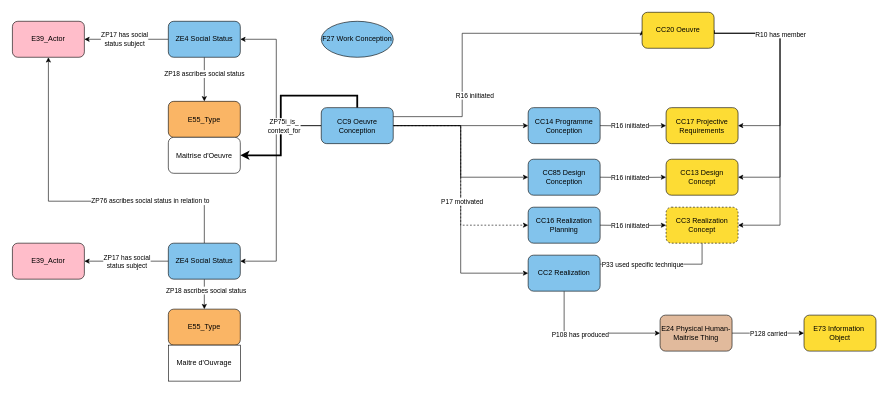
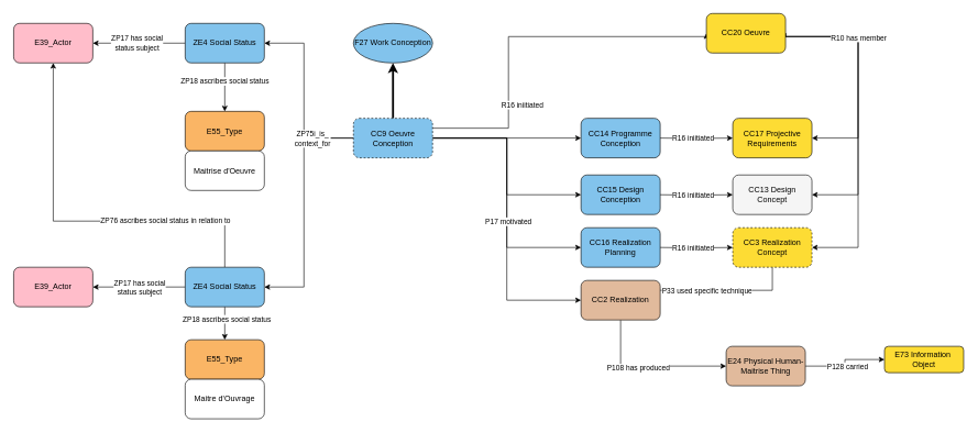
  <mxCell id="0" />
  <mxCell id="1" parent="0" />
  <mxCell id="2" style="edgeStyle=orthogonalEdgeStyle;rounded=0;orthogonalLoop=1;jettySize=auto;html=1;exitX=0;exitY=0.5;exitDx=0;exitDy=0;entryX=1;entryY=0.5;entryDx=0;entryDy=0;" edge="1" parent="1" source="11" target="42"><mxGeometry relative="1" as="geometry"><Array as="points"><mxPoint x="460" y="209" /><mxPoint x="460" y="435" /></Array></mxGeometry></mxCell>
- <mxCell id="3" style="edgeStyle=orthogonalEdgeStyle;rounded=0;orthogonalLoop=1;jettySize=auto;html=1;exitX=0.5;exitY=0;exitDx=0;exitDy=0;strokeWidth=3;" edge="1" parent="1" source="11" target="52"><mxGeometry relative="1" as="geometry" /></mxCell>
+ <mxCell id="3" style="edgeStyle=orthogonalEdgeStyle;rounded=0;orthogonalLoop=1;jettySize=auto;html=1;exitX=0.5;exitY=0;exitDx=0;exitDy=0;entryX=0.5;entryY=1;entryDx=0;entryDy=0;strokeWidth=3;" edge="1" parent="1" source="11" target="12"><mxGeometry relative="1" as="geometry" /></mxCell>
  <mxCell id="4" style="edgeStyle=orthogonalEdgeStyle;rounded=0;orthogonalLoop=1;jettySize=auto;html=1;exitX=1;exitY=0.5;exitDx=0;exitDy=0;" edge="1" parent="1" source="11" target="18"><mxGeometry relative="1" as="geometry" /></mxCell>
  <mxCell id="5" style="edgeStyle=orthogonalEdgeStyle;rounded=0;orthogonalLoop=1;jettySize=auto;html=1;exitX=1;exitY=0.5;exitDx=0;exitDy=0;entryX=0;entryY=0.5;entryDx=0;entryDy=0;" edge="1" parent="1" source="11" target="19"><mxGeometry relative="1" as="geometry" /></mxCell>
- <mxCell id="6" style="edgeStyle=orthogonalEdgeStyle;rounded=0;orthogonalLoop=1;jettySize=auto;html=1;exitX=1;exitY=0.5;exitDx=0;exitDy=0;entryX=0;entryY=0.5;entryDx=0;entryDy=0;dashed=1;" edge="1" parent="1" source="11" target="20"><mxGeometry relative="1" as="geometry" /></mxCell>
+ <mxCell id="6" style="edgeStyle=orthogonalEdgeStyle;rounded=0;orthogonalLoop=1;jettySize=auto;html=1;exitX=1;exitY=0.5;exitDx=0;exitDy=0;entryX=0;entryY=0.5;entryDx=0;entryDy=0;" edge="1" parent="1" source="11" target="20"><mxGeometry relative="1" as="geometry" /></mxCell>
  <mxCell id="7" style="edgeStyle=orthogonalEdgeStyle;rounded=0;orthogonalLoop=1;jettySize=auto;html=1;exitX=1;exitY=0.5;exitDx=0;exitDy=0;entryX=0;entryY=0.5;entryDx=0;entryDy=0;" edge="1" parent="1" source="11" target="17"><mxGeometry relative="1" as="geometry" /></mxCell>
  <mxCell id="8" value="P17 motivated" style="edgeLabel;html=1;align=center;verticalAlign=middle;resizable=0;points=[];" connectable="0" vertex="1" parent="7"><mxGeometry x="-0.722" relative="1" as="geometry"><mxPoint x="49" y="126" as="offset" /></mxGeometry></mxCell>
  <mxCell id="9" style="edgeStyle=orthogonalEdgeStyle;rounded=0;orthogonalLoop=1;jettySize=auto;html=1;exitX=0;exitY=0.5;exitDx=0;exitDy=0;entryX=1;entryY=0.5;entryDx=0;entryDy=0;" edge="1" parent="1" source="11" target="47"><mxGeometry relative="1" as="geometry"><Array as="points"><mxPoint x="460" y="209" /><mxPoint x="460" y="65" /></Array></mxGeometry></mxCell>
  <mxCell id="10" value="ZP75i_is_&lt;br&gt;context_for" style="edgeLabel;html=1;align=center;verticalAlign=middle;resizable=0;points=[];" connectable="0" vertex="1" parent="9"><mxGeometry x="0.147" y="2" relative="1" as="geometry"><mxPoint x="14" y="85" as="offset" /></mxGeometry></mxCell>
- <mxCell id="11" value="CC9 Oeuvre Conception" style="rounded=1;whiteSpace=wrap;html=1;fillColor=#82c3ec" vertex="1" parent="1"><mxGeometry x="535" y="179" width="120" height="60" as="geometry" /></mxCell>
+ <mxCell id="11" value="CC9 Oeuvre Conception" style="rounded=1;whiteSpace=wrap;html=1;fillColor=#82c3ec;dashed=1;" vertex="1" parent="1"><mxGeometry x="535" y="179" width="120" height="60" as="geometry" /></mxCell>
  <mxCell id="12" value="F27 Work Conception" style="ellipse;whiteSpace=wrap;html=1;fillColor=#82c3ec;" vertex="1" parent="1"><mxGeometry x="535" y="35" width="120" height="60" as="geometry" /></mxCell>
  <mxCell id="13" style="edgeStyle=orthogonalEdgeStyle;rounded=0;orthogonalLoop=1;jettySize=auto;html=1;exitX=1;exitY=0.25;exitDx=0;exitDy=0;entryX=0.5;entryY=1;entryDx=0;entryDy=0;endArrow=none;" edge="1" parent="1" source="17" target="27"><mxGeometry relative="1" as="geometry" /></mxCell>
  <mxCell id="14" value="P33 used specific technique" style="edgeLabel;html=1;align=center;verticalAlign=middle;resizable=0;points=[];" connectable="0" vertex="1" parent="13"><mxGeometry x="-0.318" y="-1" relative="1" as="geometry"><mxPoint as="offset" /></mxGeometry></mxCell>
  <mxCell id="15" style="edgeStyle=orthogonalEdgeStyle;rounded=0;orthogonalLoop=1;jettySize=auto;html=1;exitX=0.5;exitY=1;exitDx=0;exitDy=0;entryX=0;entryY=0.5;entryDx=0;entryDy=0;" edge="1" parent="1" source="17" target="56"><mxGeometry relative="1" as="geometry" /></mxCell>
  <mxCell id="16" value="P108 has produced" style="edgeLabel;html=1;align=center;verticalAlign=middle;resizable=0;points=[];" connectable="0" vertex="1" parent="15"><mxGeometry x="-0.168" y="-2" relative="1" as="geometry"><mxPoint as="offset" /></mxGeometry></mxCell>
- <mxCell id="17" value="CC2 Realization" style="rounded=1;whiteSpace=wrap;html=1;fillColor=#82c3ec" vertex="1" parent="1"><mxGeometry x="880" y="425" width="120" height="60" as="geometry" /></mxCell>
+ <mxCell id="17" value="CC2 Realization" style="rounded=1;whiteSpace=wrap;html=1;fillColor=#e1ba9c;" vertex="1" parent="1"><mxGeometry x="880" y="425" width="120" height="60" as="geometry" /></mxCell>
  <mxCell id="18" value="CC14 Programme Conception" style="rounded=1;whiteSpace=wrap;html=1;fillColor=#82c3ec" vertex="1" parent="1"><mxGeometry x="880" y="179" width="120" height="60" as="geometry" /></mxCell>
- <mxCell id="19" value="CC85 Design Conception" style="rounded=1;whiteSpace=wrap;html=1;fillColor=#82c3ec" vertex="1" parent="1"><mxGeometry x="880" y="265" width="120" height="60" as="geometry" /></mxCell>
+ <mxCell id="19" value="CC15 Design Conception" style="rounded=1;whiteSpace=wrap;html=1;fillColor=#82c3ec" vertex="1" parent="1"><mxGeometry x="880" y="265" width="120" height="60" as="geometry" /></mxCell>
  <mxCell id="20" value="CC16 Realization Planning" style="rounded=1;whiteSpace=wrap;html=1;fillColor=#82c3ec" vertex="1" parent="1"><mxGeometry x="880" y="345" width="120" height="60" as="geometry" /></mxCell>
  <mxCell id="21" value="CC17 Projective Requirements" style="rounded=1;whiteSpace=wrap;html=1;fillColor=#fddc34" vertex="1" parent="1"><mxGeometry x="1110" y="179" width="120" height="60" as="geometry" /></mxCell>
  <mxCell id="22" style="edgeStyle=orthogonalEdgeStyle;rounded=0;orthogonalLoop=1;jettySize=auto;html=1;exitX=1;exitY=0.5;exitDx=0;exitDy=0;" edge="1" parent="1" target="21"><mxGeometry relative="1" as="geometry"><mxPoint x="1000" y="209" as="sourcePoint" /></mxGeometry></mxCell>
  <mxCell id="23" value="R16 iniitiated" style="edgeLabel;html=1;align=center;verticalAlign=middle;resizable=0;points=[];" connectable="0" vertex="1" parent="22"><mxGeometry x="-0.317" y="-3" relative="1" as="geometry"><mxPoint x="12" y="-3" as="offset" /></mxGeometry></mxCell>
- <mxCell id="24" value="CC13 Design Concept" style="rounded=1;whiteSpace=wrap;html=1;fillColor=#fddc34" vertex="1" parent="1"><mxGeometry x="1110" y="265" width="120" height="60" as="geometry" /></mxCell>
+ <mxCell id="24" value="CC13 Design Concept" style="rounded=1;whiteSpace=wrap;html=1;fillColor=#f5f5f5;" vertex="1" parent="1"><mxGeometry x="1110" y="265" width="120" height="60" as="geometry" /></mxCell>
  <mxCell id="25" style="edgeStyle=orthogonalEdgeStyle;rounded=0;orthogonalLoop=1;jettySize=auto;html=1;exitX=1;exitY=0.5;exitDx=0;exitDy=0;" edge="1" parent="1" target="24"><mxGeometry relative="1" as="geometry"><mxPoint x="1000" y="295" as="sourcePoint" /></mxGeometry></mxCell>
  <mxCell id="26" value="R16 iniitiated" style="edgeLabel;html=1;align=center;verticalAlign=middle;resizable=0;points=[];" connectable="0" vertex="1" parent="25"><mxGeometry x="-0.317" y="-3" relative="1" as="geometry"><mxPoint x="12" y="-3" as="offset" /></mxGeometry></mxCell>
  <mxCell id="27" value="CC3 Realization Concept" style="rounded=1;whiteSpace=wrap;html=1;fillColor=#fddc34;dashed=1;" vertex="1" parent="1"><mxGeometry x="1110" y="345" width="120" height="60" as="geometry" /></mxCell>
  <mxCell id="28" style="edgeStyle=orthogonalEdgeStyle;rounded=0;orthogonalLoop=1;jettySize=auto;html=1;" edge="1" parent="1" target="27"><mxGeometry relative="1" as="geometry"><mxPoint x="1000" y="375" as="sourcePoint" /></mxGeometry></mxCell>
  <mxCell id="29" value="R16 iniitiated" style="edgeLabel;html=1;align=center;verticalAlign=middle;resizable=0;points=[];" connectable="0" vertex="1" parent="28"><mxGeometry x="-0.317" y="-3" relative="1" as="geometry"><mxPoint x="12" y="-3" as="offset" /></mxGeometry></mxCell>
  <mxCell id="30" style="edgeStyle=orthogonalEdgeStyle;rounded=0;orthogonalLoop=1;jettySize=auto;html=1;exitX=1;exitY=0.25;exitDx=0;exitDy=0;entryX=0;entryY=0.5;entryDx=0;entryDy=0;" edge="1" parent="1" source="11" target="36"><mxGeometry relative="1" as="geometry"><mxPoint x="770" y="65" as="sourcePoint" /><Array as="points"><mxPoint x="770" y="194" /><mxPoint x="770" y="55" /></Array></mxGeometry></mxCell>
  <mxCell id="31" value="R16 iniitiated" style="edgeLabel;html=1;align=center;verticalAlign=middle;resizable=0;points=[];" connectable="0" vertex="1" parent="30"><mxGeometry x="-0.461" relative="1" as="geometry"><mxPoint x="20" as="offset" /></mxGeometry></mxCell>
  <mxCell id="32" style="edgeStyle=orthogonalEdgeStyle;rounded=0;orthogonalLoop=1;jettySize=auto;html=1;exitX=1;exitY=0.5;exitDx=0;exitDy=0;entryX=1;entryY=0.5;entryDx=0;entryDy=0;" edge="1" parent="1" source="36" target="21"><mxGeometry relative="1" as="geometry"><Array as="points"><mxPoint x="1300" y="55" /><mxPoint x="1300" y="209" /></Array></mxGeometry></mxCell>
  <mxCell id="33" style="edgeStyle=orthogonalEdgeStyle;rounded=0;orthogonalLoop=1;jettySize=auto;html=1;exitX=1;exitY=0.5;exitDx=0;exitDy=0;entryX=1;entryY=0.5;entryDx=0;entryDy=0;" edge="1" parent="1" source="36" target="24"><mxGeometry relative="1" as="geometry"><Array as="points"><mxPoint x="1300" y="55" /><mxPoint x="1300" y="295" /></Array></mxGeometry></mxCell>
  <mxCell id="34" style="edgeStyle=orthogonalEdgeStyle;rounded=0;orthogonalLoop=1;jettySize=auto;html=1;exitX=1;exitY=0.5;exitDx=0;exitDy=0;entryX=1;entryY=0.5;entryDx=0;entryDy=0;" edge="1" parent="1" source="36" target="27"><mxGeometry relative="1" as="geometry"><Array as="points"><mxPoint x="1300" y="55" /><mxPoint x="1300" y="375" /></Array></mxGeometry></mxCell>
  <mxCell id="35" value="R10 has member" style="edgeLabel;html=1;align=center;verticalAlign=middle;resizable=0;points=[];" connectable="0" vertex="1" parent="34"><mxGeometry x="-0.539" relative="1" as="geometry"><mxPoint as="offset" /></mxGeometry></mxCell>
  <mxCell id="36" value="CC20 Oeuvre" style="rounded=1;whiteSpace=wrap;html=1;fillColor=#fddc34" vertex="1" parent="1"><mxGeometry x="1070" y="20" width="120" height="60" as="geometry" /></mxCell>
  <mxCell id="37" style="edgeStyle=orthogonalEdgeStyle;rounded=0;orthogonalLoop=1;jettySize=auto;html=1;exitX=0;exitY=0.5;exitDx=0;exitDy=0;entryX=1;entryY=0.5;entryDx=0;entryDy=0;" edge="1" parent="1" source="42" target="48"><mxGeometry relative="1" as="geometry" /></mxCell>
  <mxCell id="38" value="ZP17 has social&lt;br style=&quot;border-color: var(--border-color);&quot;&gt;status subject" style="edgeLabel;html=1;align=center;verticalAlign=middle;resizable=0;points=[];" connectable="0" vertex="1" parent="37"><mxGeometry x="0.246" y="2" relative="1" as="geometry"><mxPoint x="17" y="-2" as="offset" /></mxGeometry></mxCell>
  <mxCell id="39" style="edgeStyle=orthogonalEdgeStyle;rounded=0;orthogonalLoop=1;jettySize=auto;html=1;exitX=0.5;exitY=1;exitDx=0;exitDy=0;entryX=0.5;entryY=0;entryDx=0;entryDy=0;" edge="1" parent="1" source="42" target="51"><mxGeometry relative="1" as="geometry" /></mxCell>
  <mxCell id="40" value="ZP18 ascribes social status" style="edgeLabel;html=1;align=center;verticalAlign=middle;resizable=0;points=[];" connectable="0" vertex="1" parent="39"><mxGeometry x="-0.28" y="2" relative="1" as="geometry"><mxPoint as="offset" /></mxGeometry></mxCell>
  <mxCell id="41" value="ZP76 ascribes social status in relation to" style="edgeStyle=orthogonalEdgeStyle;rounded=0;orthogonalLoop=1;jettySize=auto;html=1;exitX=0.5;exitY=0;exitDx=0;exitDy=0;" edge="1" parent="1" source="42" target="49"><mxGeometry x="-0.439" relative="1" as="geometry"><Array as="points"><mxPoint x="340" y="335" /><mxPoint x="80" y="335" /></Array><mxPoint as="offset" /></mxGeometry></mxCell>
  <mxCell id="42" value="ZE4 Social Status" style="rounded=1;whiteSpace=wrap;html=1;fillColor=#82c3ec" vertex="1" parent="1"><mxGeometry x="280" y="405" width="120" height="60" as="geometry" /></mxCell>
  <mxCell id="43" style="edgeStyle=orthogonalEdgeStyle;rounded=0;orthogonalLoop=1;jettySize=auto;html=1;exitX=0;exitY=0.5;exitDx=0;exitDy=0;entryX=1;entryY=0.5;entryDx=0;entryDy=0;" edge="1" parent="1" source="47" target="49"><mxGeometry relative="1" as="geometry" /></mxCell>
  <mxCell id="44" value="ZP17 has social &lt;br&gt;status subject" style="edgeLabel;html=1;align=center;verticalAlign=middle;resizable=0;points=[];" connectable="0" vertex="1" parent="43"><mxGeometry x="0.06" y="-1" relative="1" as="geometry"><mxPoint as="offset" /></mxGeometry></mxCell>
  <mxCell id="45" style="edgeStyle=orthogonalEdgeStyle;rounded=0;orthogonalLoop=1;jettySize=auto;html=1;exitX=0.5;exitY=1;exitDx=0;exitDy=0;entryX=0.5;entryY=0;entryDx=0;entryDy=0;" edge="1" parent="1" source="47" target="50"><mxGeometry relative="1" as="geometry" /></mxCell>
  <mxCell id="46" value="ZP18 ascribes social status" style="edgeLabel;html=1;align=center;verticalAlign=middle;resizable=0;points=[];" connectable="0" vertex="1" parent="45"><mxGeometry x="-0.265" y="-1" relative="1" as="geometry"><mxPoint as="offset" /></mxGeometry></mxCell>
  <mxCell id="47" value="ZE4 Social Status" style="rounded=1;whiteSpace=wrap;html=1;fillColor=#82c3ec" vertex="1" parent="1"><mxGeometry x="280" y="35" width="120" height="60" as="geometry" /></mxCell>
  <mxCell id="48" value="E39_Actor" style="rounded=1;whiteSpace=wrap;html=1;fillColor=#ffbdca" vertex="1" parent="1"><mxGeometry x="20" y="405" width="120" height="60" as="geometry" /></mxCell>
  <mxCell id="49" value="E39_Actor" style="rounded=1;whiteSpace=wrap;html=1;fillColor=#ffbdca" vertex="1" parent="1"><mxGeometry x="20" y="35" width="120" height="60" as="geometry" /></mxCell>
  <mxCell id="50" value="E55_Type" style="rounded=1;whiteSpace=wrap;html=1;fillColor=#fab565" vertex="1" parent="1"><mxGeometry x="280" y="168.5" width="120" height="60" as="geometry" /></mxCell>
  <mxCell id="51" value="E55_Type" style="rounded=1;whiteSpace=wrap;html=1;fillColor=#fab565" vertex="1" parent="1"><mxGeometry x="280" y="515" width="120" height="60" as="geometry" /></mxCell>
  <mxCell id="52" value="Maitrise d'Oeuvre" style="rounded=1;whiteSpace=wrap;html=1;fillColor=#ffffff" vertex="1" parent="1"><mxGeometry x="280" y="228.5" width="120" height="60" as="geometry" /></mxCell>
- <mxCell id="53" value="Maitre d'Ouvrage" style="whiteSpace=wrap;html=1;fillColor=#ffffff;rounded=0;" vertex="1" parent="1"><mxGeometry x="280" y="575" width="120" height="60" as="geometry" /></mxCell>
+ <mxCell id="53" value="Maitre d'Ouvrage" style="rounded=1;whiteSpace=wrap;html=1;fillColor=#ffffff" vertex="1" parent="1"><mxGeometry x="280" y="575" width="120" height="60" as="geometry" /></mxCell>
  <mxCell id="54" style="edgeStyle=orthogonalEdgeStyle;rounded=0;orthogonalLoop=1;jettySize=auto;html=1;exitX=1;exitY=0.5;exitDx=0;exitDy=0;" edge="1" parent="1" source="56" target="57"><mxGeometry relative="1" as="geometry" /></mxCell>
  <mxCell id="55" value="P128 carried" style="edgeLabel;html=1;align=center;verticalAlign=middle;resizable=0;points=[];" connectable="0" vertex="1" parent="54"><mxGeometry x="-0.477" y="-1" relative="1" as="geometry"><mxPoint x="29" y="-1" as="offset" /></mxGeometry></mxCell>
  <mxCell id="56" value="E24 Physical Human-Maitrise Thing" style="rounded=1;whiteSpace=wrap;html=1;fillColor=#e1ba9c" vertex="1" parent="1"><mxGeometry x="1100" y="525" width="120" height="60" as="geometry" /></mxCell>
- <mxCell id="57" value="E73 Information&amp;nbsp;&lt;br&gt;Object" style="rounded=1;whiteSpace=wrap;html=1;fillColor=#fddc34" vertex="1" parent="1"><mxGeometry x="1340" y="525" width="120" height="60" as="geometry" /></mxCell>
+ <mxCell id="57" value="E73 Information&amp;nbsp;&lt;br&gt;Object" style="rounded=1;whiteSpace=wrap;html=1;fillColor=#fddc34" vertex="1" parent="1"><mxGeometry x="1340" y="525" width="120" height="40" as="geometry" /></mxCell>
